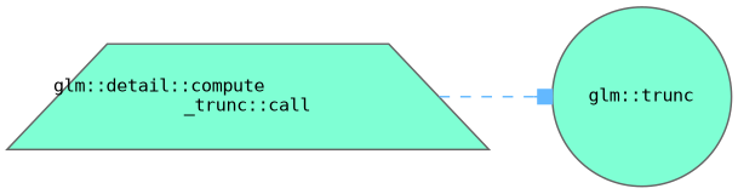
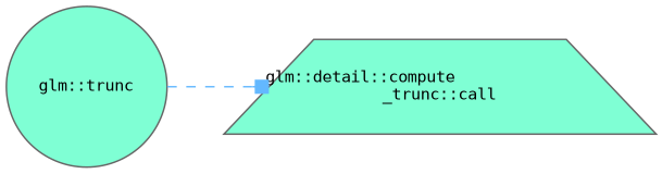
  digraph {
    rankdir=LR
    node [fillcolor=aquamarine fontname=Terminal fontsize=10 style=filled]
    n1 [color=gray40 fontcolor=black height=0.2 label="glm::detail::compute\l_trunc::call" shape=trapezium width=0.4]
    n2 [color=grey40 height=0.2 label="glm::trunc" shape=circle width=0.4]
-   n1 -> n2 [color=steelblue1 fontname=Terminal fontsize=10 labelfontname=Helvetica labelfontsize=10 style=dashed arrowhead=box]
+   n2 -> n1 [color=steelblue1 fontname=Terminal fontsize=10 labelfontname=Helvetica labelfontsize=10 style=dashed arrowhead=box]
  }
